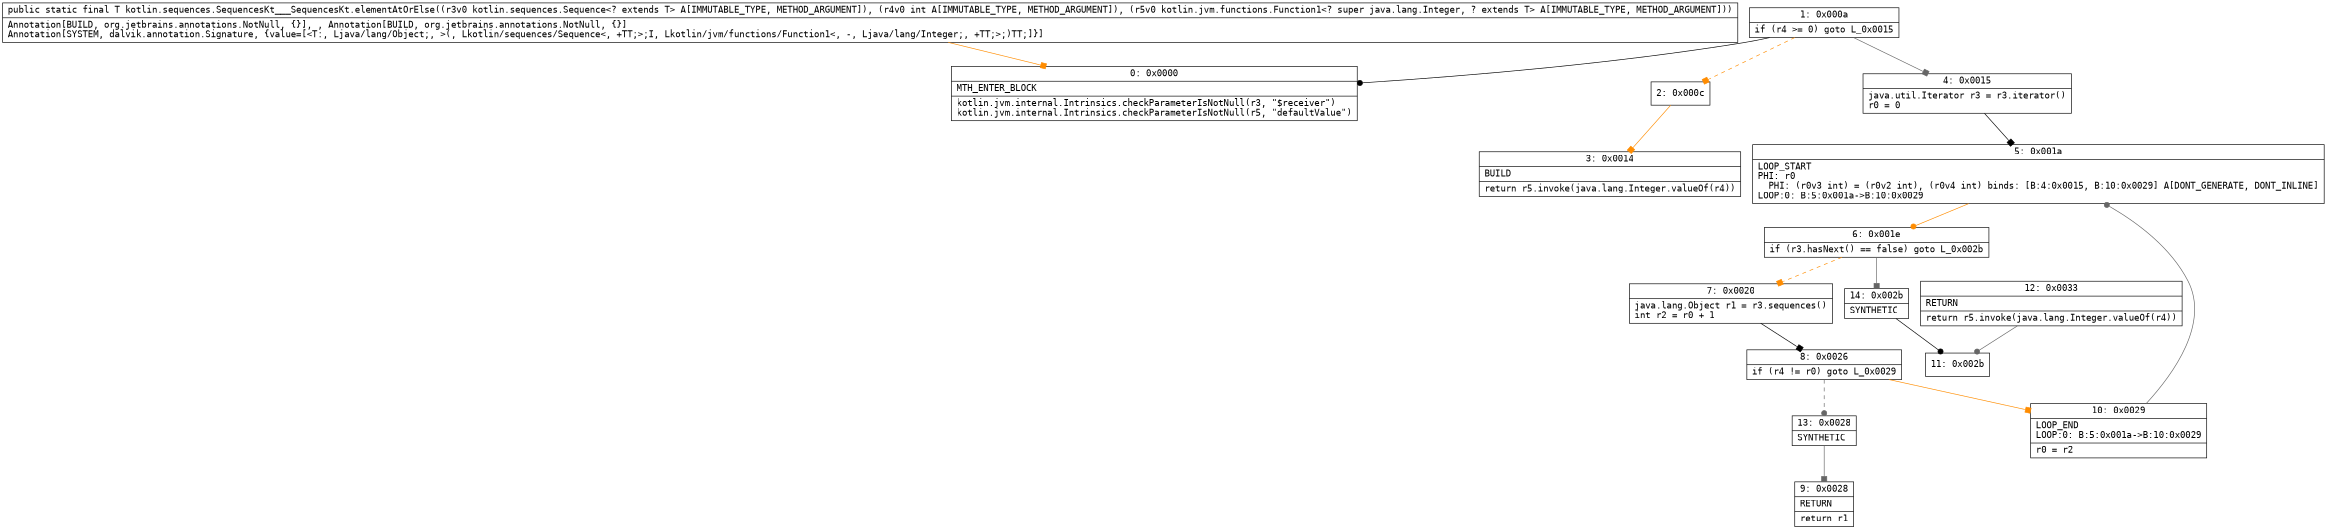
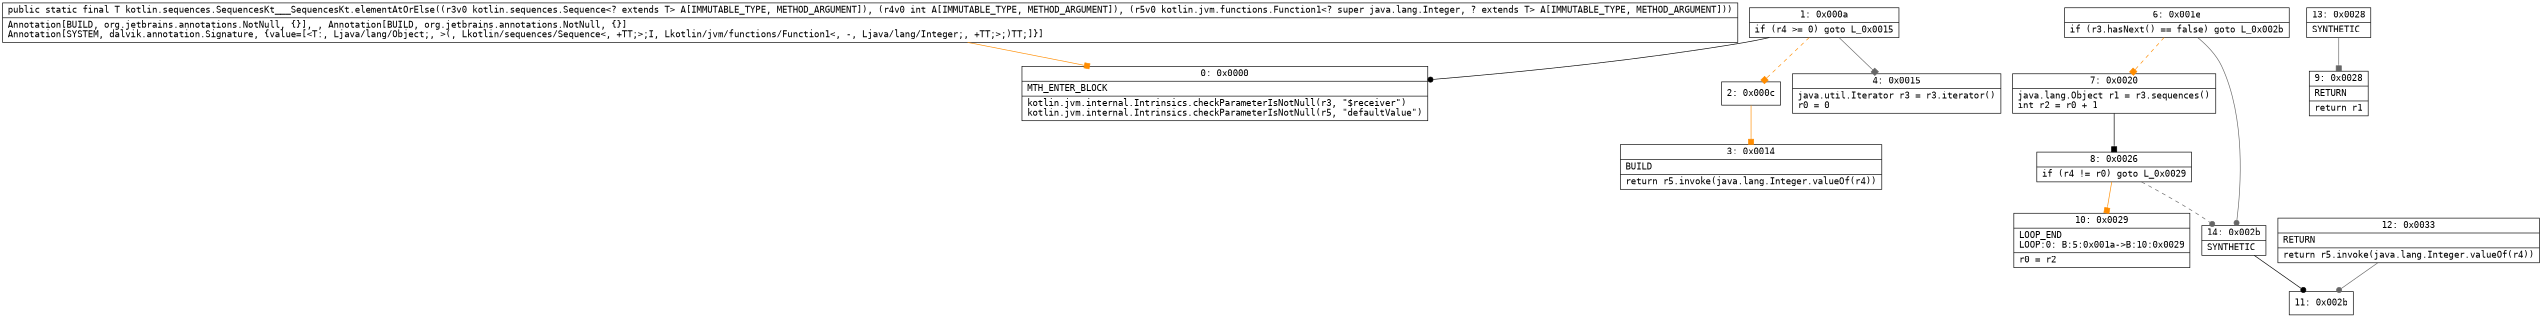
  digraph {
    fontname="DejaVu Sans Mono"
    node [fontname="DejaVu Sans Mono" shape=record]
    edge [arrowhead=box color=darkorange fontname="DejaVu Sans Mono"]
    n1 [label="{0\:\ 0x0000|MTH_ENTER_BLOCK\l|kotlin.jvm.internal.Intrinsics.checkParameterIsNotNull(r3, \"$receiver\")\lkotlin.jvm.internal.Intrinsics.checkParameterIsNotNull(r5, \"defaultValue\")\l}"]
    n2 [label="{1\:\ 0x000a|if (r4 \>= 0) goto L_0x0015\l}"]
    n3 [label="{2\:\ 0x000c}"]
    n4 [label="{4\:\ 0x0015|java.util.Iterator r3 = r3.iterator()\lr0 = 0\l}"]
    n5 [label="{3\:\ 0x0014|BUILD\l|return r5.invoke(java.lang.Integer.valueOf(r4))\l}"]
-   n6 [label="{5\:\ 0x001a|LOOP_START\lPHI: r0 \l  PHI: (r0v3 int) = (r0v2 int), (r0v4 int) binds: [B:4:0x0015, B:10:0x0029] A[DONT_GENERATE, DONT_INLINE]\lLOOP:0: B:5:0x001a\-\>B:10:0x0029\l}"]
    n7 [label="{6\:\ 0x001e|if (r3.hasNext() == false) goto L_0x002b\l}"]
    n8 [label="{7\:\ 0x0020|java.lang.Object r1 = r3.sequences()\lint r2 = r0 + 1\l}"]
    n9 [label="{14\:\ 0x002b|SYNTHETIC\l}"]
    n10 [label="{8\:\ 0x0026|if (r4 != r0) goto L_0x0029\l}"]
    n11 [label="{11\:\ 0x002b}"]
    n12 [label="{10\:\ 0x0029|LOOP_END\lLOOP:0: B:5:0x001a\-\>B:10:0x0029\l|r0 = r2\l}"]
    n13 [label="{13\:\ 0x0028|SYNTHETIC\l}"]
    n14 [label="{9\:\ 0x0028|RETURN\l|return r1\l}"]
    n15 [label="{12\:\ 0x0033|RETURN\l|return r5.invoke(java.lang.Integer.valueOf(r4))\l}"]
    n16 [label="{public static final T kotlin.sequences.SequencesKt___SequencesKt.elementAtOrElse((r3v0 kotlin.sequences.Sequence\<? extends T\> A[IMMUTABLE_TYPE, METHOD_ARGUMENT]), (r4v0 int A[IMMUTABLE_TYPE, METHOD_ARGUMENT]), (r5v0 kotlin.jvm.functions.Function1\<? super java.lang.Integer, ? extends T\> A[IMMUTABLE_TYPE, METHOD_ARGUMENT]))  | Annotation[BUILD, org.jetbrains.annotations.NotNull, \{\}], , Annotation[BUILD, org.jetbrains.annotations.NotNull, \{\}]\lAnnotation[SYSTEM, dalvik.annotation.Signature, \{value=[\<T:, Ljava\/lang\/Object;, \>(, Lkotlin\/sequences\/Sequence\<, +TT;\>;I, Lkotlin\/jvm\/functions\/Function1\<, \-, Ljava\/lang\/Integer;, +TT;\>;)TT;]\}]\l}"]
    n2 -> n1 [arrowhead=dot color=black]
    n2 -> n3 [style=dashed]
    n2 -> n4 [color=gray40]
    n3 -> n5
-   n4 -> n6 [color=black]
-   n6 -> n7 [arrowhead=dot]
    n7 -> n8 [style=dashed]
-   n7 -> n9 [color=gray40]
+   n7 -> n9 [arrowhead=dot color=gray40]
    n8 -> n10 [color=black]
    n9 -> n11 [arrowhead=dot color=black]
    n10 -> n12
-   n10 -> n13 [arrowhead=dot color=gray40 style=dashed]
-   n12 -> n6 [arrowhead=dot color=gray40]
+   n10 -> n9 [arrowhead=dot color=gray40 style=dashed]
    n13 -> n14 [color=gray40]
    n15 -> n11 [arrowhead=dot color=gray40]
    n16 -> n1
  }
